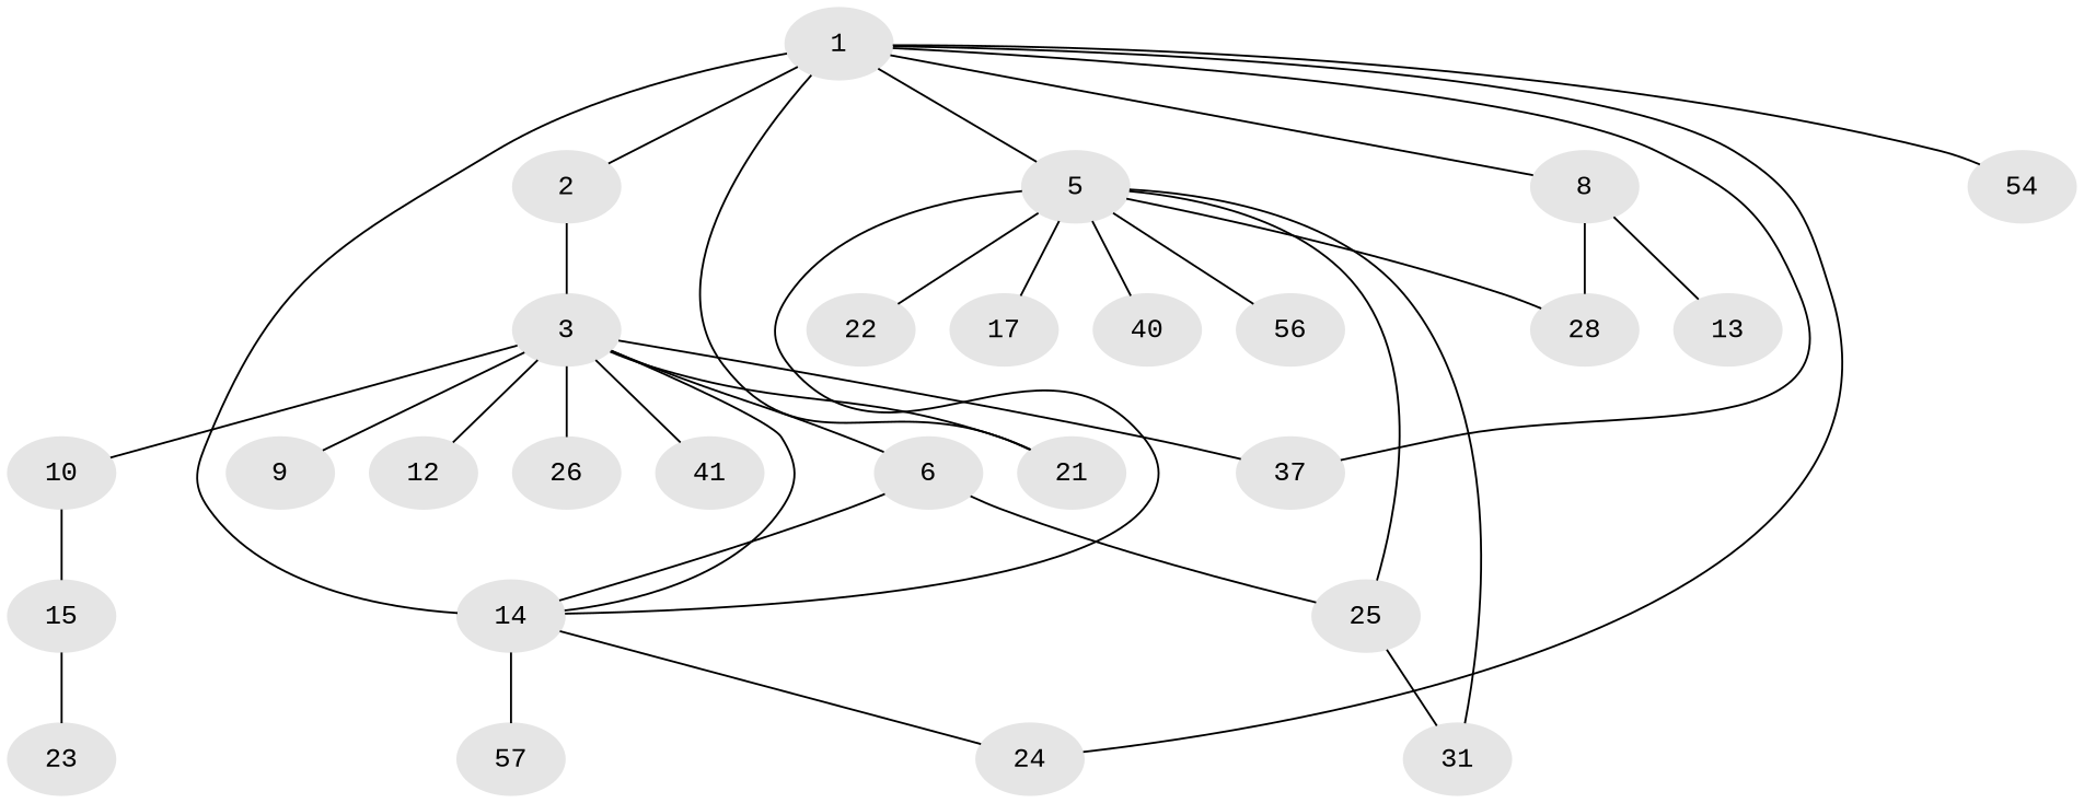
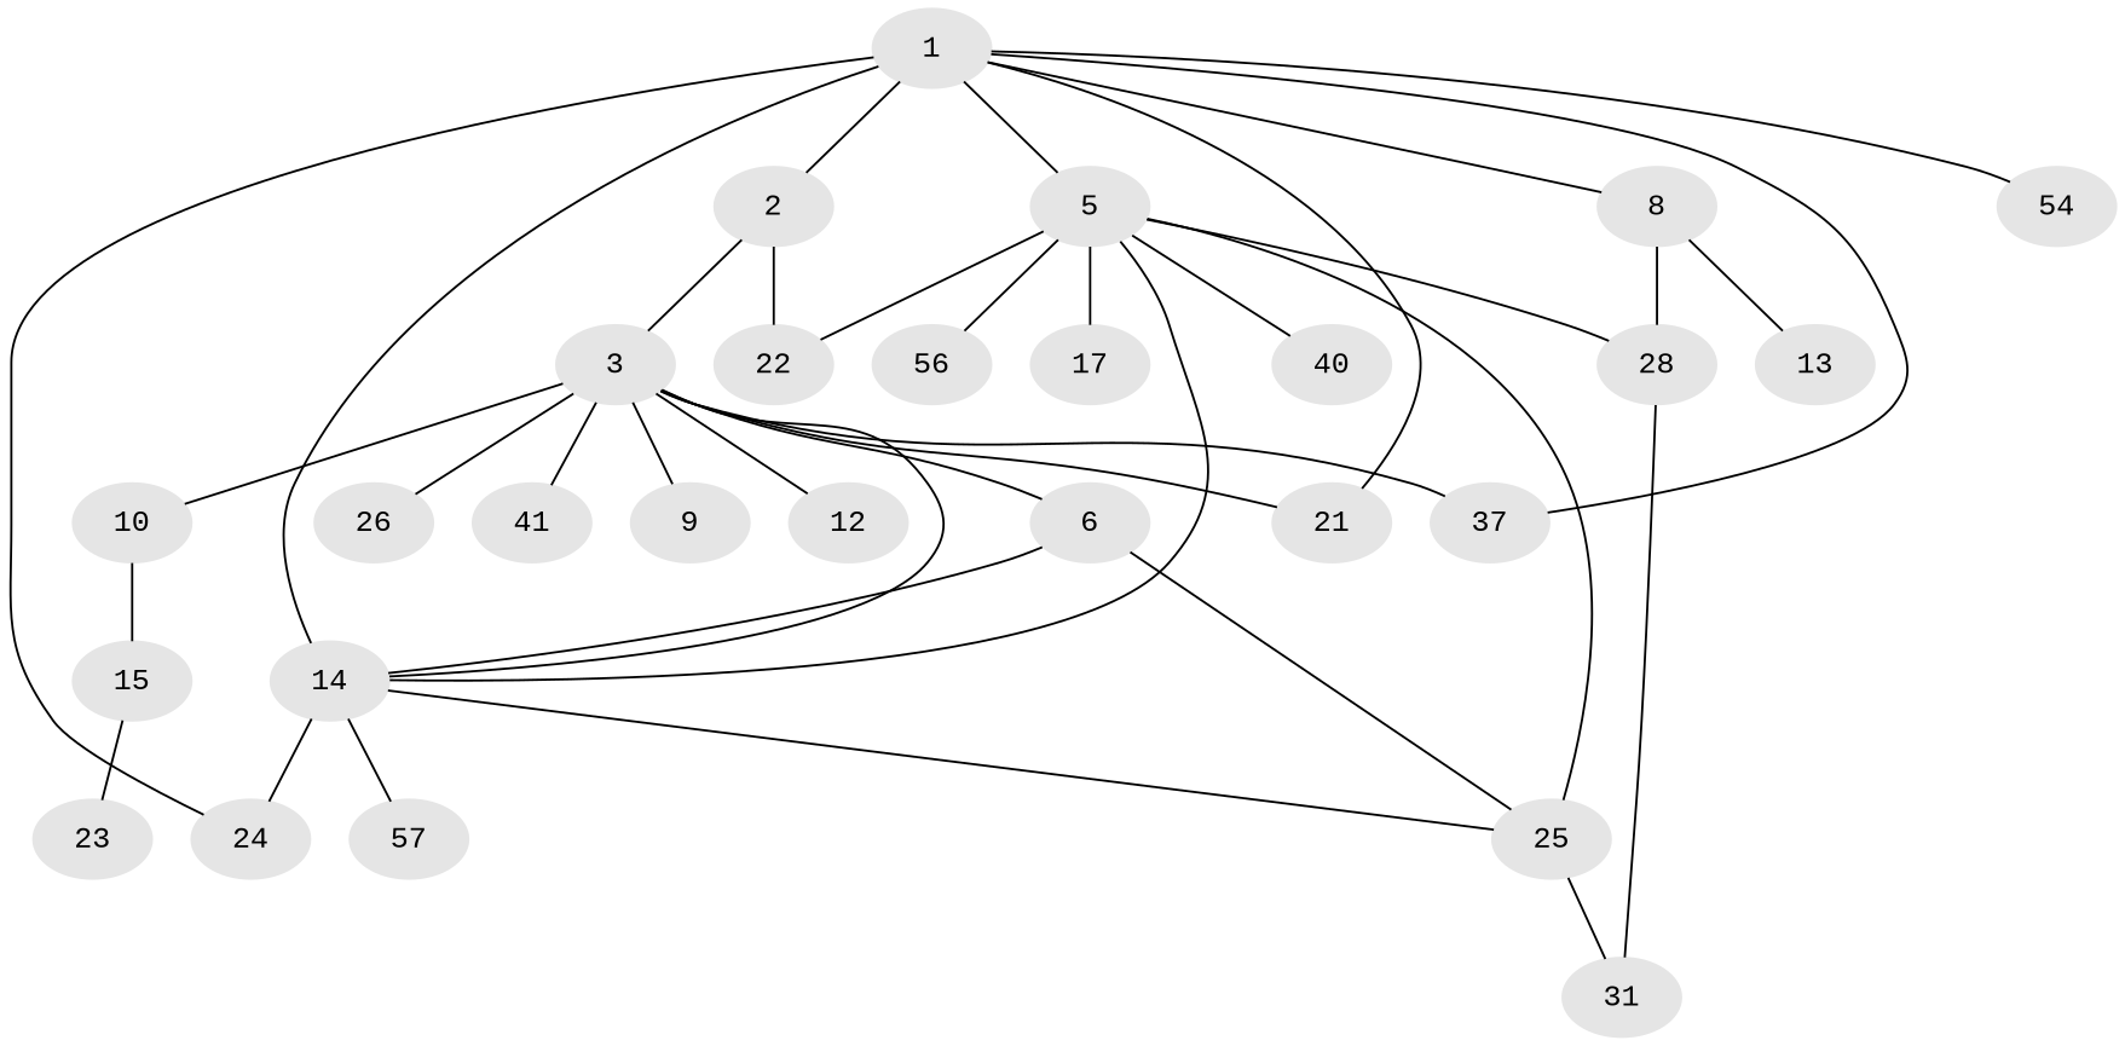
  graph {
    fontname="Liberation Mono"
    node [color=gray90 fontname="Liberation Mono" style=filled]
    edge [fontname="Liberation Mono"]
    2 [super="+44"]
    3 [super="+4"]
    22 [super="+49"]
    1
    5 [super="+11"]
    8 [super="+47+19"]
    14 [super="+16+38+39+55+58+46+34"]
    21
    24
    37
    54
    17 [super="+33"]
    25 [super="+51"]
    28
    31
    40
    56
    13
    n19 [label=57]
    6 [super="+32"]
    9
    10 [super="+42+50+20"]
    12
    26
    41
    15
    23
    2 -- 3
+   2 -- 22
    3 -- 14
    3 -- 21
    3 -- 37
    3 -- 6
    3 -- 9
    3 -- 10
    3 -- 12
    3 -- 26
    3 -- 41
    1 -- 2
    1 -- 5 [weight=2]
    1 -- 8
    1 -- 14 [weight=4]
    1 -- 21
    1 -- 24
    1 -- 37
    1 -- 54
    5 -- 22
    5 -- 14
    5 -- 17
    5 -- 25
    5 -- 28
-   5 -- 31
+   28 -- 31
    5 -- 40
    5 -- 56
    8 -- 28
    8 -- 13
    14 -- 24
+   14 -- 25
    14 -- n19
    25 -- 31
    6 -- 14
    6 -- 25
    10 -- 15
    15 -- 23
  }
